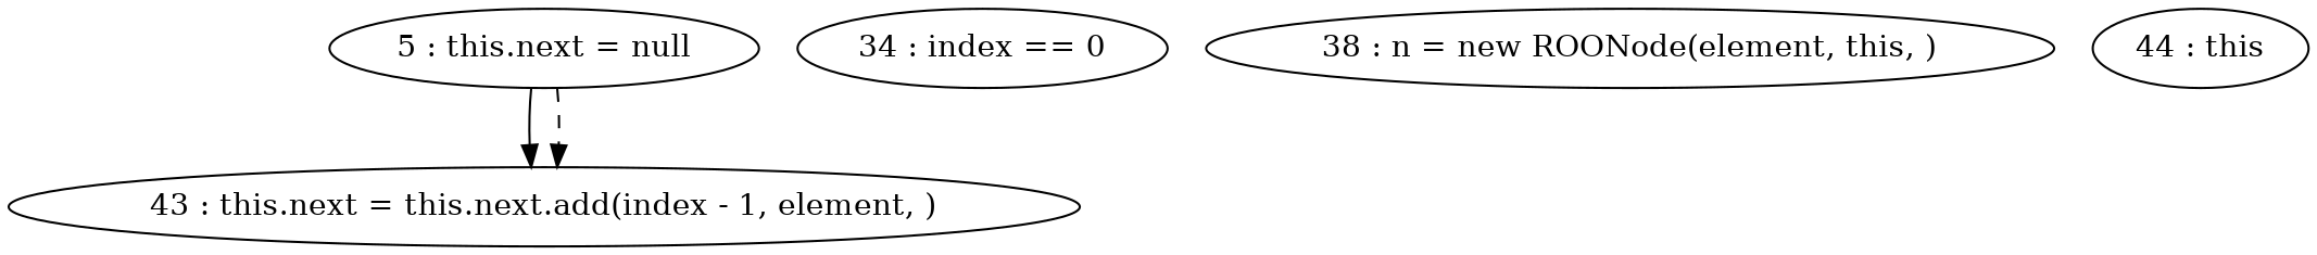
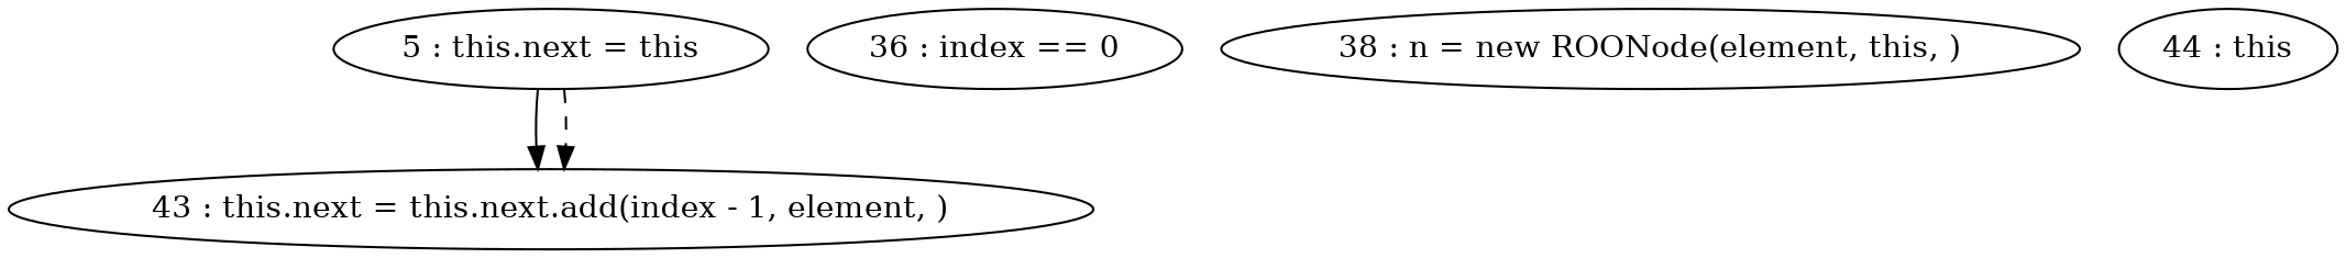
  digraph {
-   "5 : this.next = null"
+   "5 : this.next = null" [label="5 : this.next = this"]
    "43 : this.next = this.next.add(index - 1, element, )"
-   "36 : index == 0" [label="34 : index == 0"]
+   "36 : index == 0"
    "38 : n = new ROONode(element, this, )"
    "44 : this"
    "5 : this.next = null" -> "43 : this.next = this.next.add(index - 1, element, )"
    "5 : this.next = null" -> "43 : this.next = this.next.add(index - 1, element, )" [style=dashed]
  }
